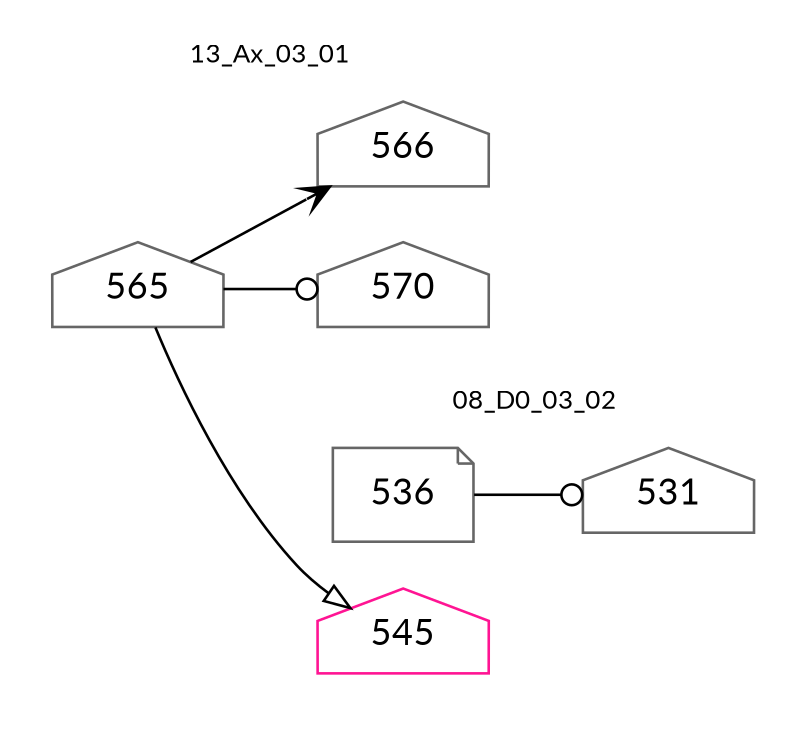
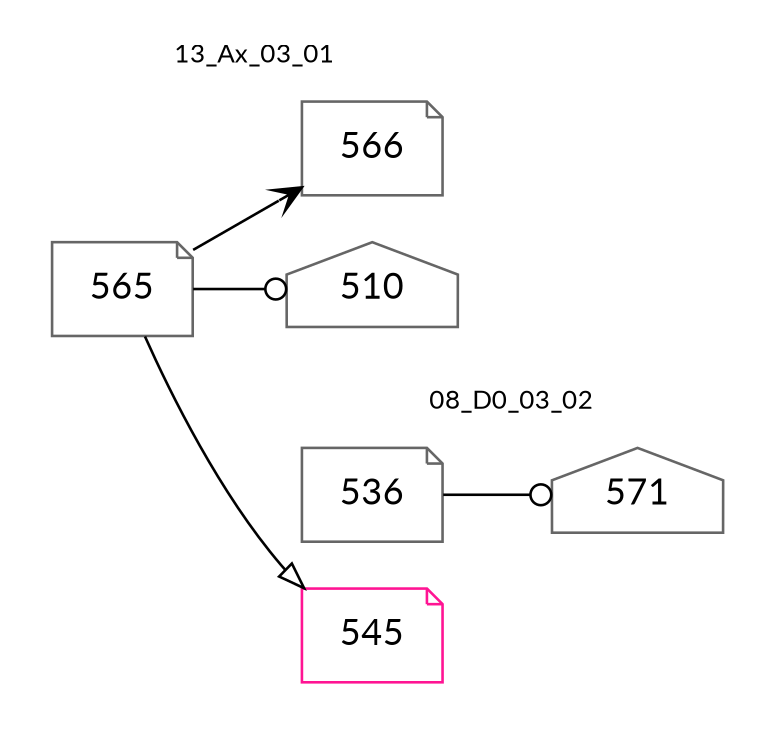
  digraph {
    fontname=Lato
    rankdir=LR
    node [color=gray40 fontname=Lato shape=note]
    edge [arrowhead=odot color=black fontname=Lato]
-   n1 [label=565 shape=house]
-   n2 [label=570 shape=house]
-   n3 [label=566 shape=house]
+   n1 [label=565]
+   n2 [label=510 shape=house]
+   n3 [label=566]
    n4 [label=536]
-   n5 [label=531 shape=house]
-   n6 [color=deeppink label=545 shape=house]
+   n5 [label=571 shape=house]
+   n6 [color=deeppink label=545]
    subgraph cluster_1 {
      color=white
      fontsize=10
      label="13_Ax_03_01"
      n1
      n2
      n3
    }
    subgraph cluster_2 {
      color=white
      fontsize=10
      label="08_D0_03_02"
      n4
      n5
      n6
    }
    n1 -> n2
    n1 -> n3 [arrowhead=vee]
    n1 -> n6 [arrowhead=onormal]
    n4 -> n5
  }
